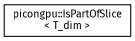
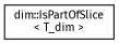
  digraph {
    rankdir=TB
    fontname="Fira Sans"
-   n1 [color=black fillcolor=white fontname="Fira Sans" fontsize=10 height=0.2 label="picongpu::IsPartOfSlice\l\< T_dim \>" shape=record style=filled width=0.4]
+   n1 [color=black fillcolor=white fontname="Fira Sans" fontsize=10 height=0.2 label="dim::IsPartOfSlice\l\< T_dim \>" shape=record style=filled width=0.4]
  }
